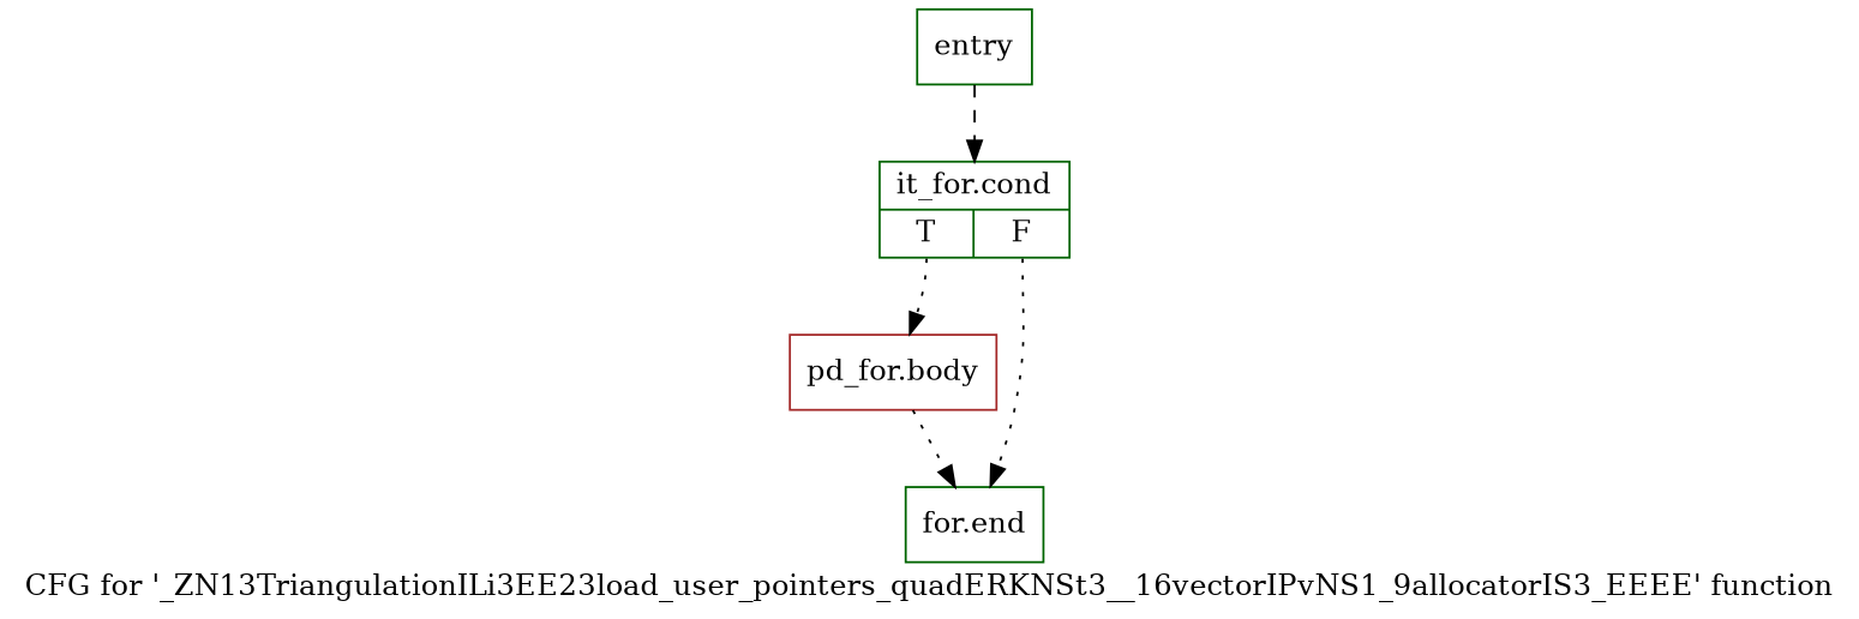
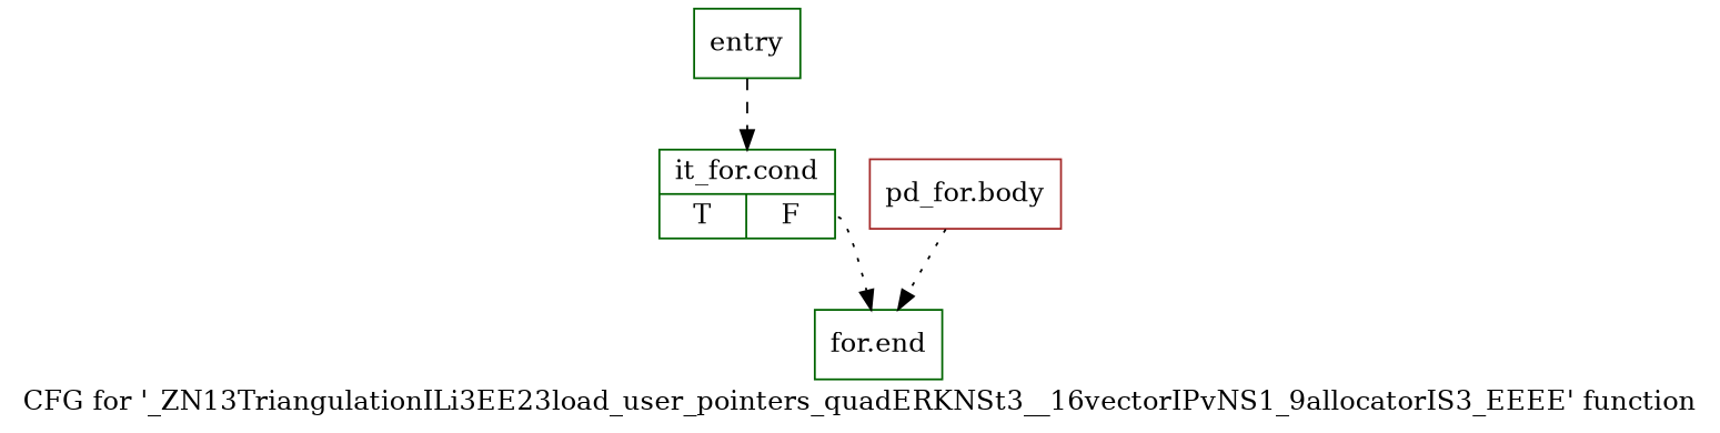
  digraph {
    label="CFG for '_ZN13TriangulationILi3EE23load_user_pointers_quadERKNSt3__16vectorIPvNS1_9allocatorIS3_EEEE' function"
    node [color=darkgreen shape=record]
    edge [style=dotted]
    n1 [label="{entry}"]
    n2 [label="{it_for.cond|{<s0>T|<s1>F}}"]
    n3 [color=brown label="{pd_for.body}"]
    n4 [label="{for.end}"]
    n1 -> n2 [style=dashed]
-   n2 -> n3 [tailport=s0]
    n2 -> n4 [tailport=s1]
    n3 -> n4
  }
